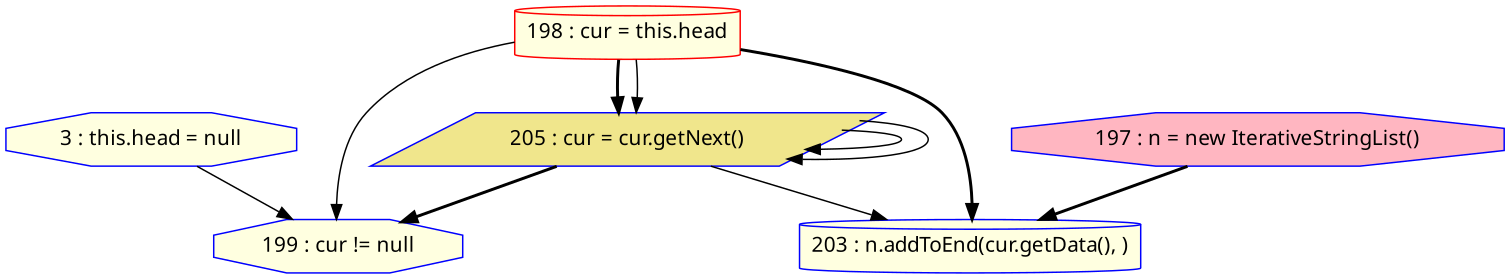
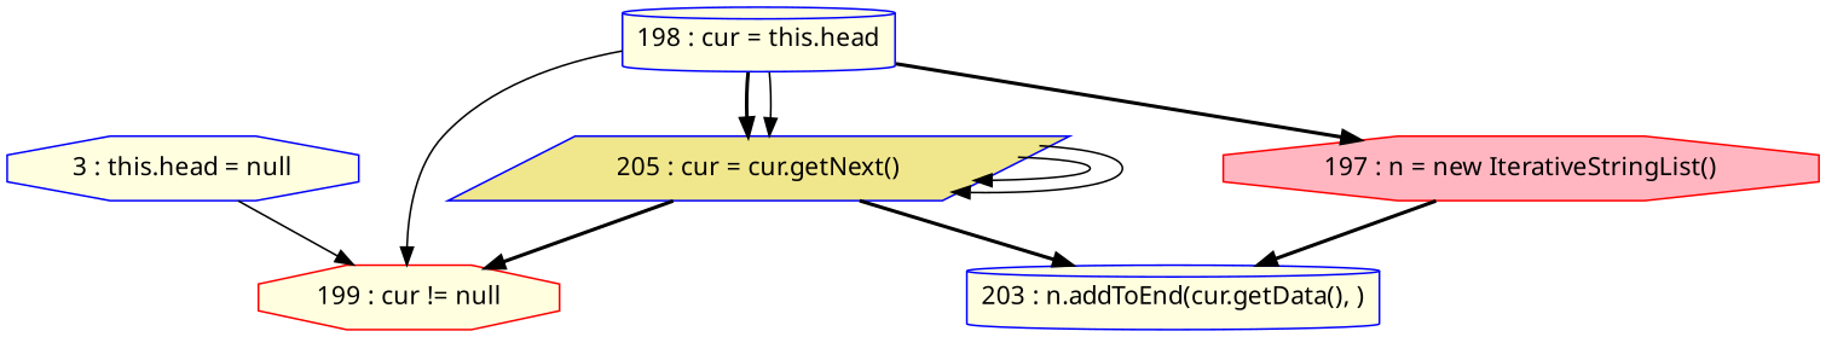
  digraph {
    fontname="Noto Sans"
    node [color=blue fillcolor=lightyellow fontname="Noto Sans" shape=octagon style=filled]
    edge [fontname="Noto Sans" style=solid]
    "3 : this.head = null"
-   "199 : cur != null"
-   "198 : cur = this.head" [color=red shape=cylinder]
+   "199 : cur != null" [color=red]
+   "198 : cur = this.head" [shape=cylinder]
    "203 : n.addToEnd(cur.getData(), )" [shape=cylinder]
    "205 : cur = cur.getNext()" [fillcolor=khaki shape=parallelogram]
-   "197 : n = new IterativeStringList()" [fillcolor=lightpink]
+   "197 : n = new IterativeStringList()" [color=red fillcolor=lightpink]
    "3 : this.head = null" -> "199 : cur != null"
    "198 : cur = this.head" -> "199 : cur != null"
-   "198 : cur = this.head" -> "203 : n.addToEnd(cur.getData(), )" [style=bold]
+   "198 : cur = this.head" -> "197 : n = new IterativeStringList()" [style=bold]
    "198 : cur = this.head" -> "205 : cur = cur.getNext()" [style=bold]
    "198 : cur = this.head" -> "205 : cur = cur.getNext()"
    "205 : cur = cur.getNext()" -> "199 : cur != null" [style=bold]
-   "205 : cur = cur.getNext()" -> "203 : n.addToEnd(cur.getData(), )"
+   "205 : cur = cur.getNext()" -> "203 : n.addToEnd(cur.getData(), )" [style=bold]
    "205 : cur = cur.getNext()" -> "205 : cur = cur.getNext()"
    "205 : cur = cur.getNext()" -> "205 : cur = cur.getNext()"
    "197 : n = new IterativeStringList()" -> "203 : n.addToEnd(cur.getData(), )" [style=bold]
  }
